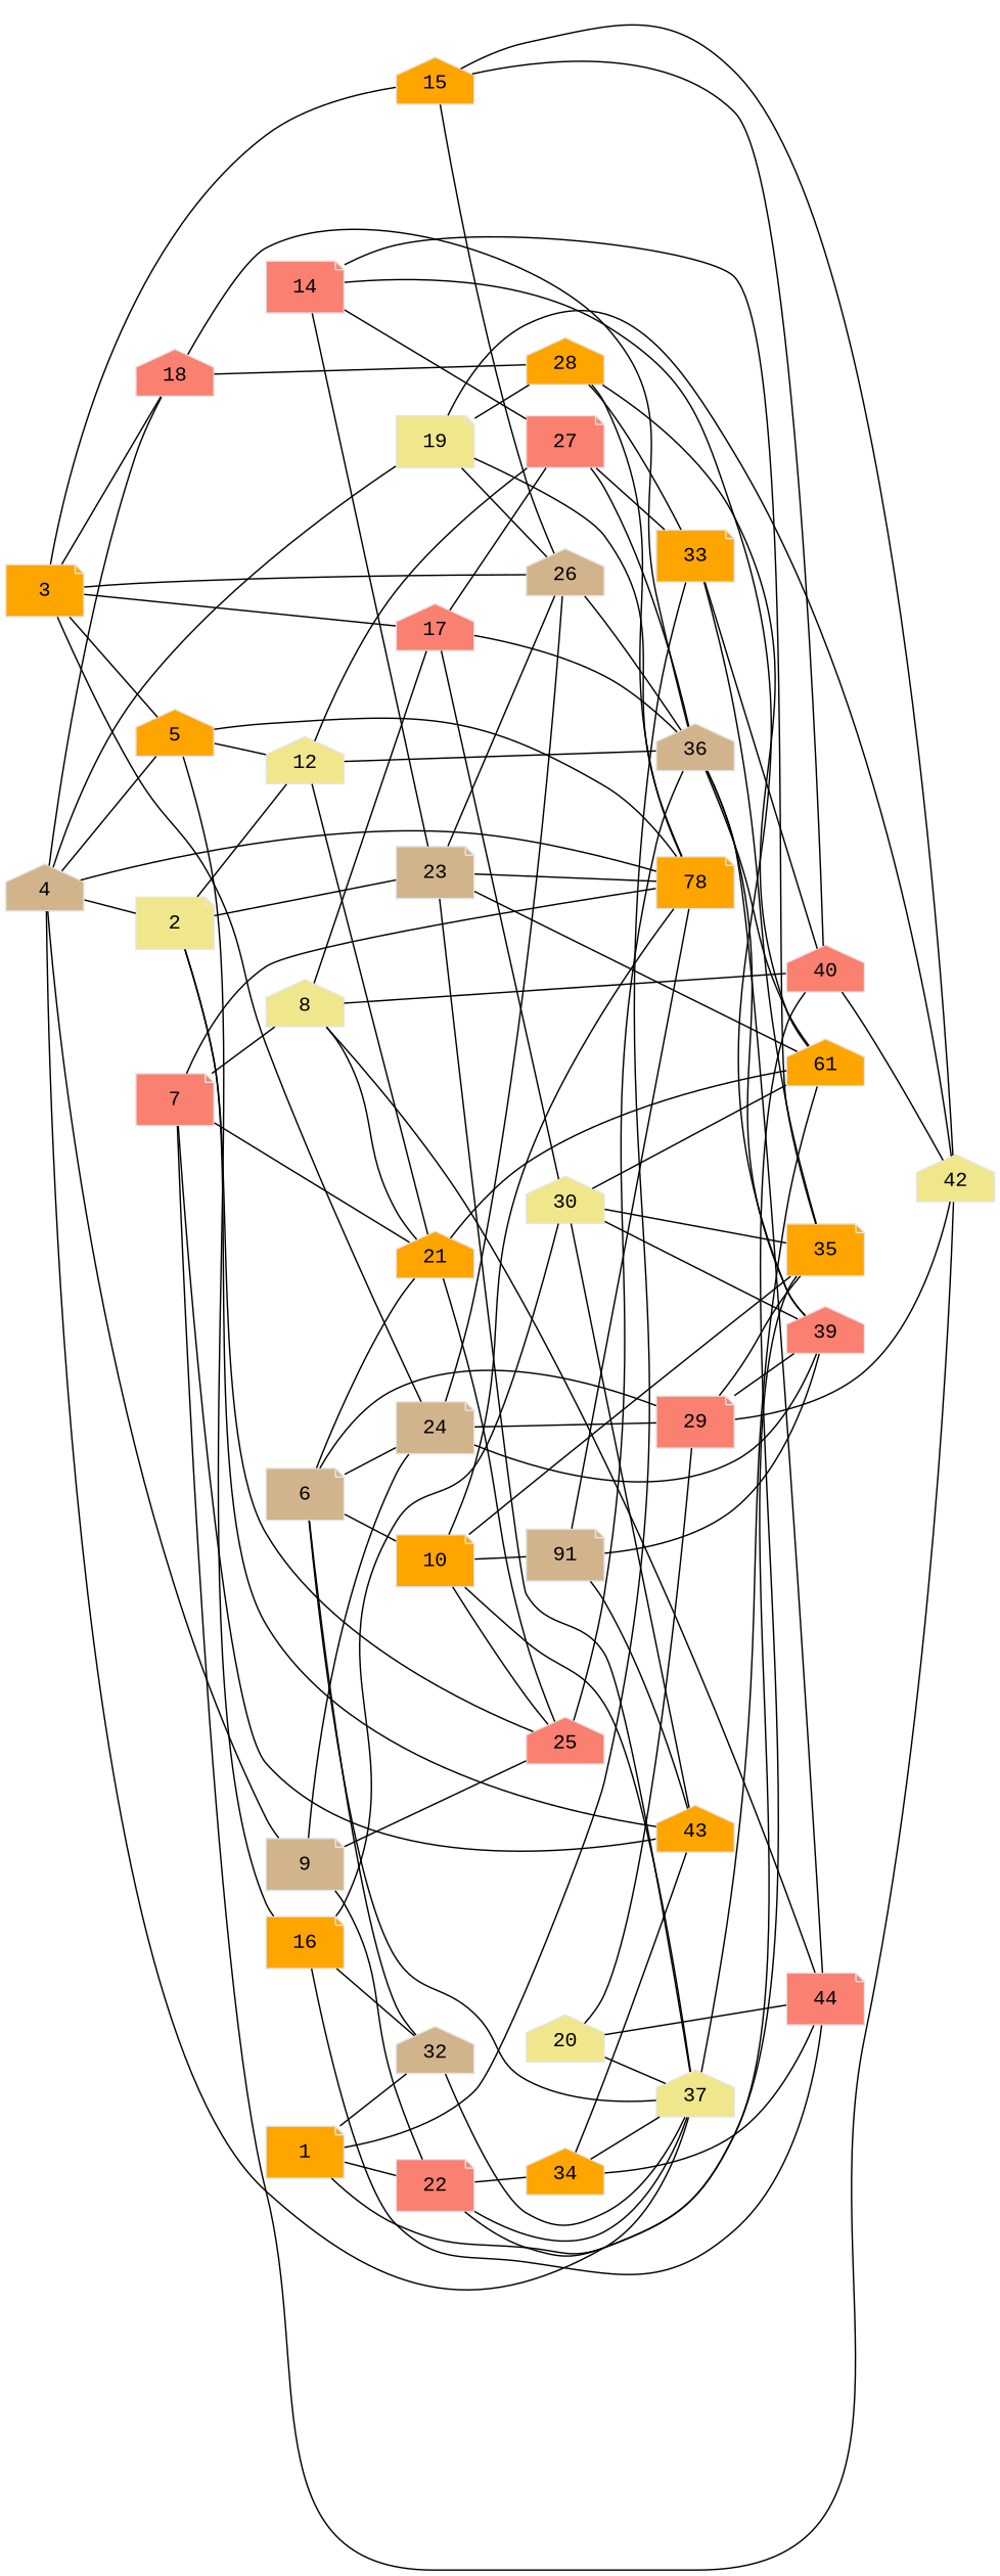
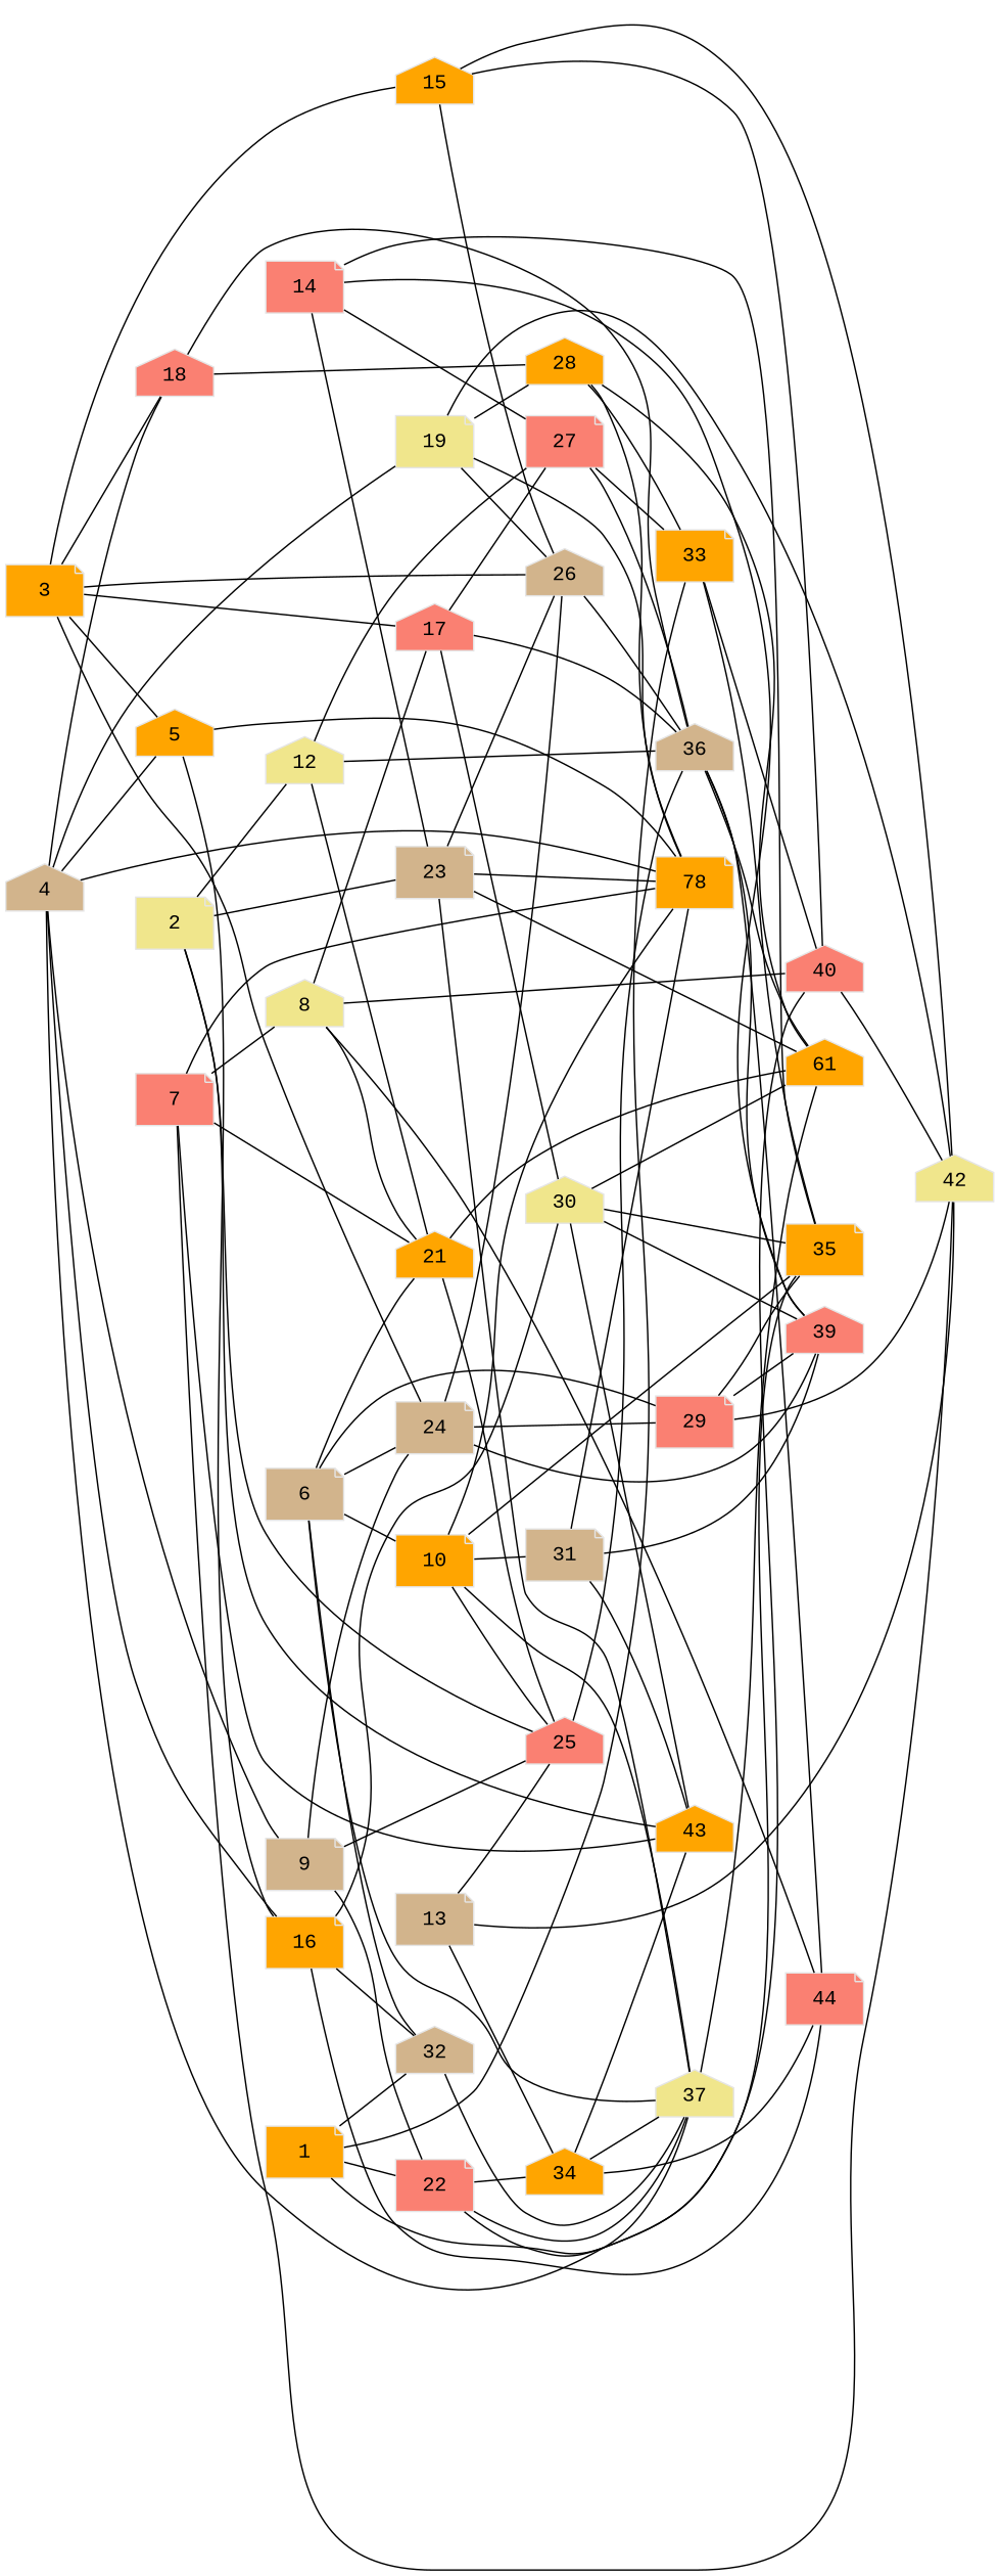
  graph {
    fontname="Liberation Mono"
    rankdir=LR
    node [color=gray90 fillcolor=orange fontname="Liberation Mono" shape=house style=filled]
    edge [fontname="Liberation Mono" weight=1.0]
    1 [shape=note]
    22 [fillcolor=salmon shape=note]
    32 [fillcolor=tan]
    33 [shape=note]
    40 [fillcolor=salmon]
    37 [fillcolor=khaki]
    35 [shape=note]
    34
    42 [fillcolor=khaki]
    2 [fillcolor=khaki shape=note]
    12 [fillcolor=khaki]
    23 [fillcolor=tan shape=note]
    25 [fillcolor=salmon]
    43
    21
    27 [fillcolor=salmon shape=note]
    36 [fillcolor=tan]
    26 [fillcolor=tan]
    n19 [label=78 shape=note]
    n20 [label=61]
    3 [shape=note]
    5
    15
    17 [fillcolor=salmon]
    18 [fillcolor=salmon]
    24 [fillcolor=tan shape=note]
    16 [shape=note]
    30 [fillcolor=khaki]
    28
    29 [fillcolor=salmon shape=note]
    39 [fillcolor=salmon]
    4 [fillcolor=tan]
    9 [fillcolor=tan shape=note]
    19 [fillcolor=khaki shape=note]
    44 [fillcolor=salmon shape=note]
    6 [fillcolor=tan shape=note]
    10 [shape=note]
-   31 [fillcolor=tan shape=note label=91]
+   31 [fillcolor=tan shape=note]
    7 [fillcolor=salmon shape=note]
    8 [fillcolor=khaki]
+   13 [fillcolor=tan shape=note]
    14 [fillcolor=salmon shape=note]
-   20 [fillcolor=khaki]
    1 -- 22
    1 -- 32
    1 -- 33
    1 -- 40
    22 -- 37
    22 -- 35
    22 -- 34 [weight=2.0]
    32 -- 37
    33 -- 40
    33 -- 35
    40 -- 42
    37 -- n20
    34 -- 37
    34 -- 43 [weight=2.0]
    34 -- 44
    2 -- 12
    2 -- 23
    2 -- 25
    2 -- 43
    12 -- 21
    12 -- 27
    12 -- 36
    23 -- 37
    23 -- 26
    23 -- n19
    23 -- n20
    25 -- 36
    21 -- 25
    21 -- n20
    27 -- 33
    27 -- 36
    36 -- n20
    36 -- 39
    36 -- 44 [weight=2.0]
    26 -- 36
    3 -- 26
    3 -- 5
    3 -- 15
    3 -- 17
    3 -- 18
    3 -- 24
-   5 -- 12
    5 -- n19
    5 -- 16
    15 -- 40
    15 -- 42
    15 -- 26
    17 -- 27 [weight=2.0]
    17 -- 36
    17 -- 30
    18 -- 36
    18 -- 28
    24 -- 26
    24 -- 29
    24 -- 39
    16 -- 32
    16 -- 30
    16 -- 44
    30 -- 35
    30 -- 43
    30 -- n20
    30 -- 39
    28 -- 33 [weight=2.0]
    28 -- n19
    28 -- n20
    29 -- 35
    29 -- 42
    29 -- 39
    4 -- 37
    4 -- n19
    4 -- 5 [weight=2.0]
    4 -- 18
-   4 -- 2 [weight=2.0]
+   4 -- 16 [weight=2.0]
    4 -- 9
    4 -- 19 [weight=2.0]
    9 -- 22
    9 -- 25
    9 -- 24
    19 -- 42
    19 -- 26
    19 -- n19
    19 -- 28
    6 -- 32
    6 -- 37
    6 -- 21
    6 -- 24
    6 -- 29
    6 -- 10
    10 -- 37
    10 -- 35
    10 -- 25
    10 -- n19
    10 -- 31
    31 -- 43
    31 -- n19 [weight=2.0]
    31 -- 39
    7 -- 42
    7 -- 43
    7 -- 21
    7 -- n19 [weight=2.0]
    7 -- 8
    8 -- 40 [weight=2.0]
    8 -- 21
    8 -- 17
    8 -- 44
+   13 -- 34
+   13 -- 42
+   13 -- 25
    14 -- 35
    14 -- 23
    14 -- 27
    14 -- 39
-   20 -- 37 [weight=2.0]
-   20 -- 29
-   20 -- 44
  }
